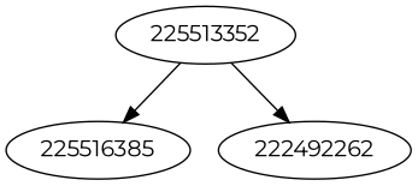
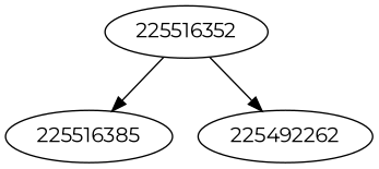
  strict digraph {
    fontname=Montserrat
    node [fontname=Montserrat]
    edge [fontname=Montserrat]
-   225516352 [label=225513352]
+   225516352
    225516385
-   225492262 [label=222492262]
+   225492262
    225516352 -> 225516385
    225516352 -> 225492262
  }
